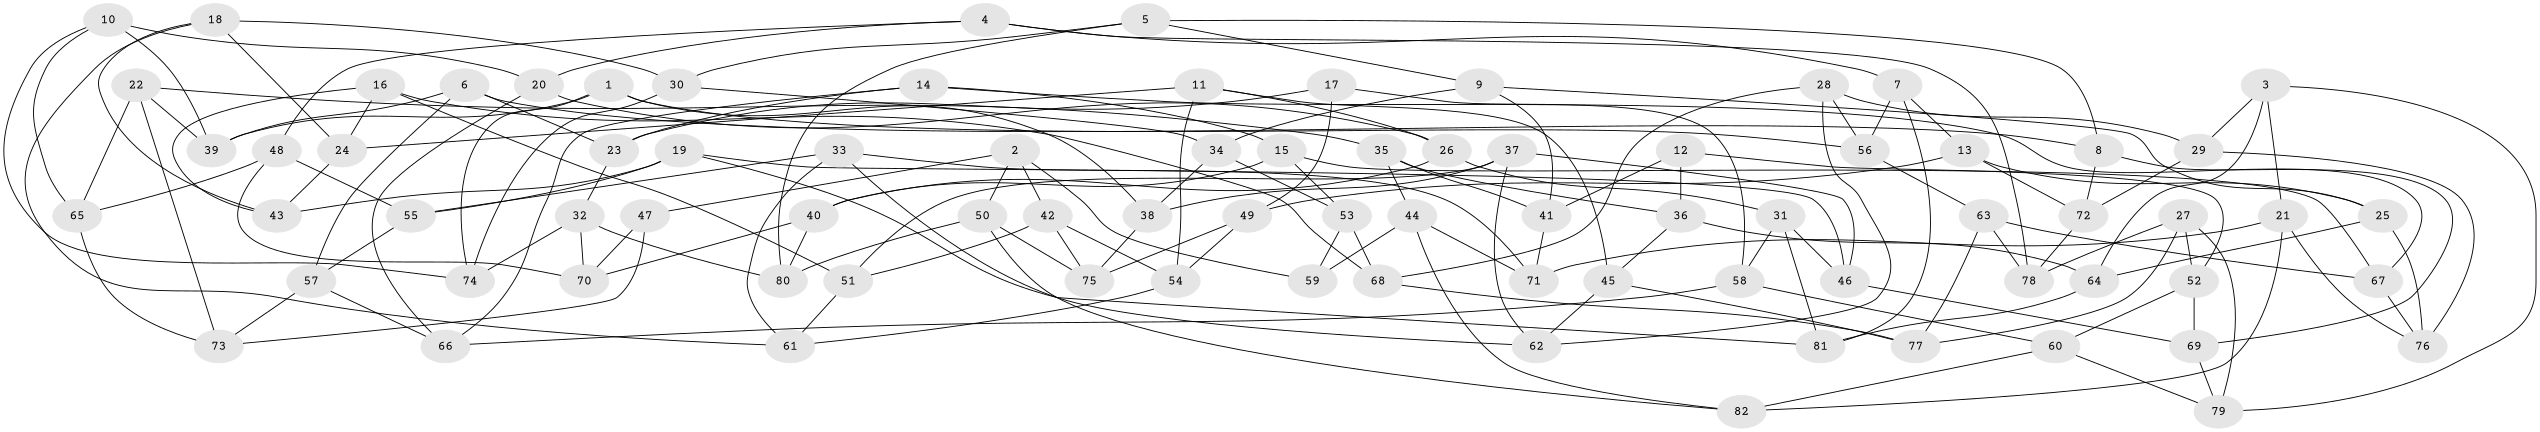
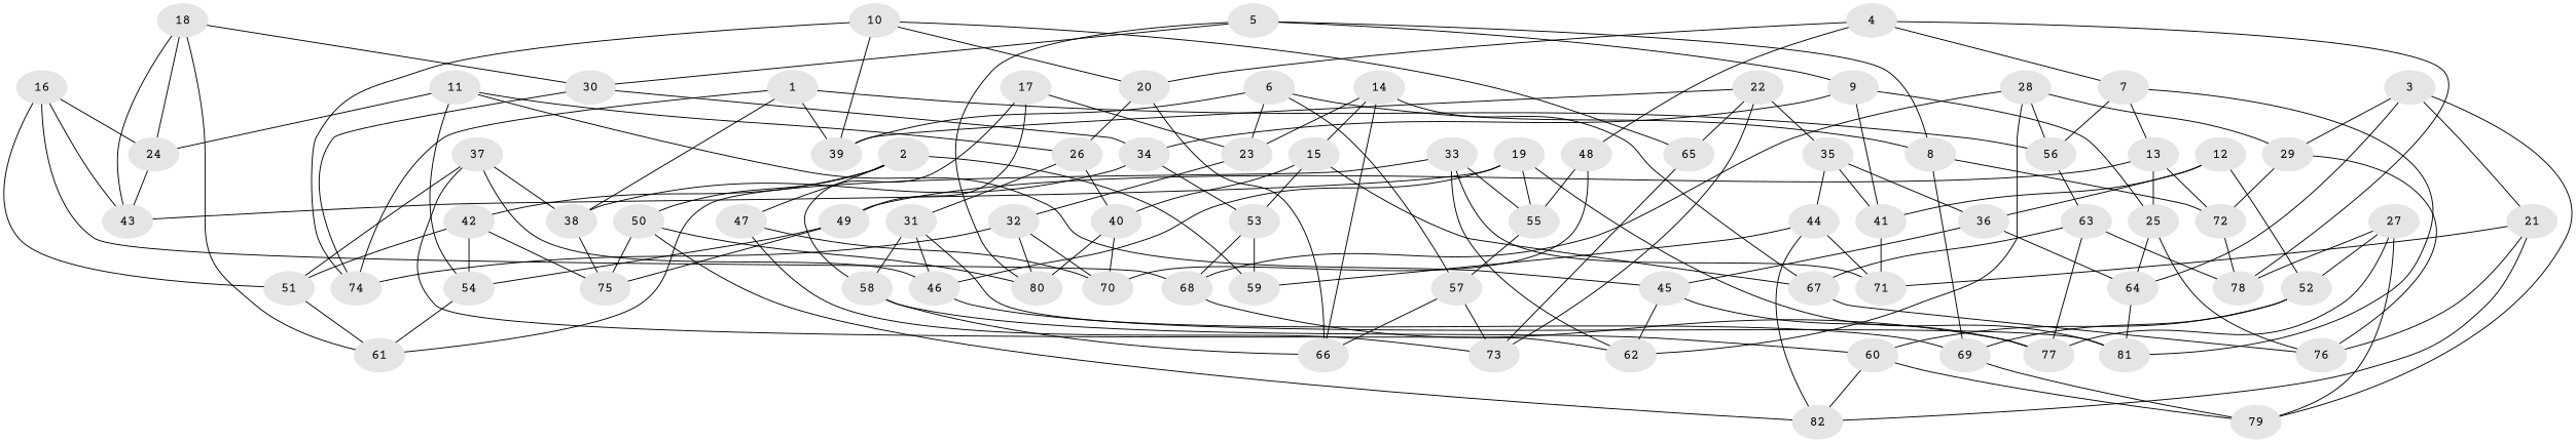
  graph {
    fontname="Courier Prime"
    node [color=gray90 fontname="Courier Prime" style=filled]
    edge [fontname="Courier Prime"]
    1
    38
    39
    56
    74
    75
    63
    2
    42
    47
    50
    59
    54
    51
    73
    70
    80
    82
    3
    21
    29
    64
    79
    71
    76
    72
    81
    4
    7
    20
    48
    78
    13
    26
    66
    65
    55
    5
    8
    9
    30
    69
    25
    34
    41
    6
    23
    57
    32
    49
    53
    10
    11
    24
    45
    43
    40
    31
    77
    62
    61
    12
    36
    52
    17
    58
    60
    14
    15
    67
    68
    16
    18
    19
    46
    22
    35
    44
    27
    28
    33
    37
    1 -- 38
    1 -- 39
    1 -- 56
    1 -- 74
    38 -- 75
    56 -- 63
    63 -- 78
    63 -- 77
    63 -- 67
    2 -- 42
    2 -- 47
    2 -- 50
    2 -- 59
    42 -- 75
    42 -- 54
    42 -- 51
    47 -- 73
    47 -- 70
    50 -- 75
    50 -- 80
    50 -- 82
    54 -- 61
    51 -- 61
    3 -- 21
    3 -- 29
    3 -- 64
    3 -- 79
    21 -- 82
    21 -- 71
    21 -- 76
    29 -- 76
    29 -- 72
    64 -- 81
    72 -- 78
    4 -- 7
    4 -- 20
    4 -- 48
    4 -- 78
    7 -- 56
    7 -- 81
    7 -- 13
    20 -- 26
    20 -- 66
    48 -- 70
-   48 -- 65
    48 -- 55
    13 -- 72
    13 -- 25
    13 -- 49
    26 -- 40
    26 -- 31
    65 -- 73
    55 -- 57
    5 -- 80
    5 -- 8
    5 -- 9
    5 -- 30
    8 -- 72
    8 -- 69
    9 -- 25
    9 -- 34
    9 -- 41
    30 -- 74
    30 -- 34
    69 -- 79
    25 -- 64
    25 -- 76
    34 -- 38
    34 -- 53
    41 -- 71
    6 -- 39
    6 -- 8
    6 -- 23
    6 -- 57
    23 -- 32
    57 -- 73
    57 -- 66
    32 -- 74
    32 -- 70
    32 -- 80
    49 -- 75
    49 -- 54
    53 -- 59
    53 -- 68
    10 -- 39
    10 -- 74
    10 -- 20
    10 -- 65
    11 -- 54
    11 -- 26
    11 -- 24
    11 -- 45
    24 -- 43
    45 -- 77
    45 -- 62
    40 -- 70
    40 -- 80
    31 -- 81
    31 -- 58
    31 -- 46
    12 -- 41
    12 -- 36
    12 -- 52
    36 -- 64
    36 -- 45
    52 -- 69
    52 -- 60
    17 -- 23
    17 -- 49
    17 -- 58
    58 -- 66
    58 -- 60
    60 -- 82
    60 -- 79
    14 -- 66
    14 -- 23
    14 -- 15
    14 -- 67
    15 -- 53
    15 -- 40
    15 -- 67
    67 -- 76
    68 -- 77
    16 -- 51
    16 -- 24
    16 -- 43
    16 -- 68
    18 -- 30
    18 -- 24
    18 -- 43
    18 -- 61
    19 -- 81
    19 -- 55
    19 -- 43
    19 -- 46
    46 -- 69
    22 -- 39
    22 -- 73
    22 -- 65
    22 -- 35
    35 -- 41
    35 -- 36
    35 -- 44
    44 -- 59
    44 -- 82
    44 -- 71
    27 -- 79
    27 -- 78
    27 -- 77
    27 -- 52
    28 -- 56
    28 -- 29
    28 -- 62
    28 -- 68
    33 -- 71
    33 -- 55
    33 -- 62
    33 -- 61
    37 -- 38
    37 -- 51
    37 -- 62
    37 -- 46
  }
